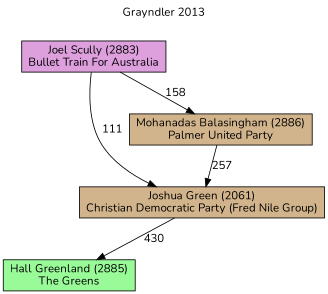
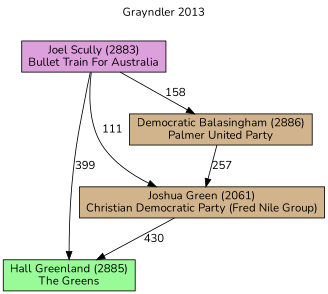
  digraph {
    fontname=Nunito
    label="Grayndler 2013"
    labelloc=t
    mclimit=10
    node [fillcolor=tan fontname=Nunito shape=box style=filled]
    edge [fontname=Nunito]
    n1 [fillcolor=palegreen label="Hall Greenland (2885)\nThe Greens"]
    n2 [fillcolor=plum label="Joel Scully (2883)\nBullet Train For Australia"]
    n3 [label="Joshua Green (2061)\nChristian Democratic Party (Fred Nile Group)"]
-   n4 [label="Mohanadas Balasingham (2886)\nPalmer United Party"]
+   n4 [label="Democratic Balasingham (2886)\nPalmer United Party"]
+   n2 -> n1 [label=399]
    n2 -> n3 [label=111]
    n2 -> n4 [label=158]
    n3 -> n1 [label=430]
    n4 -> n3 [label=257]
  }
